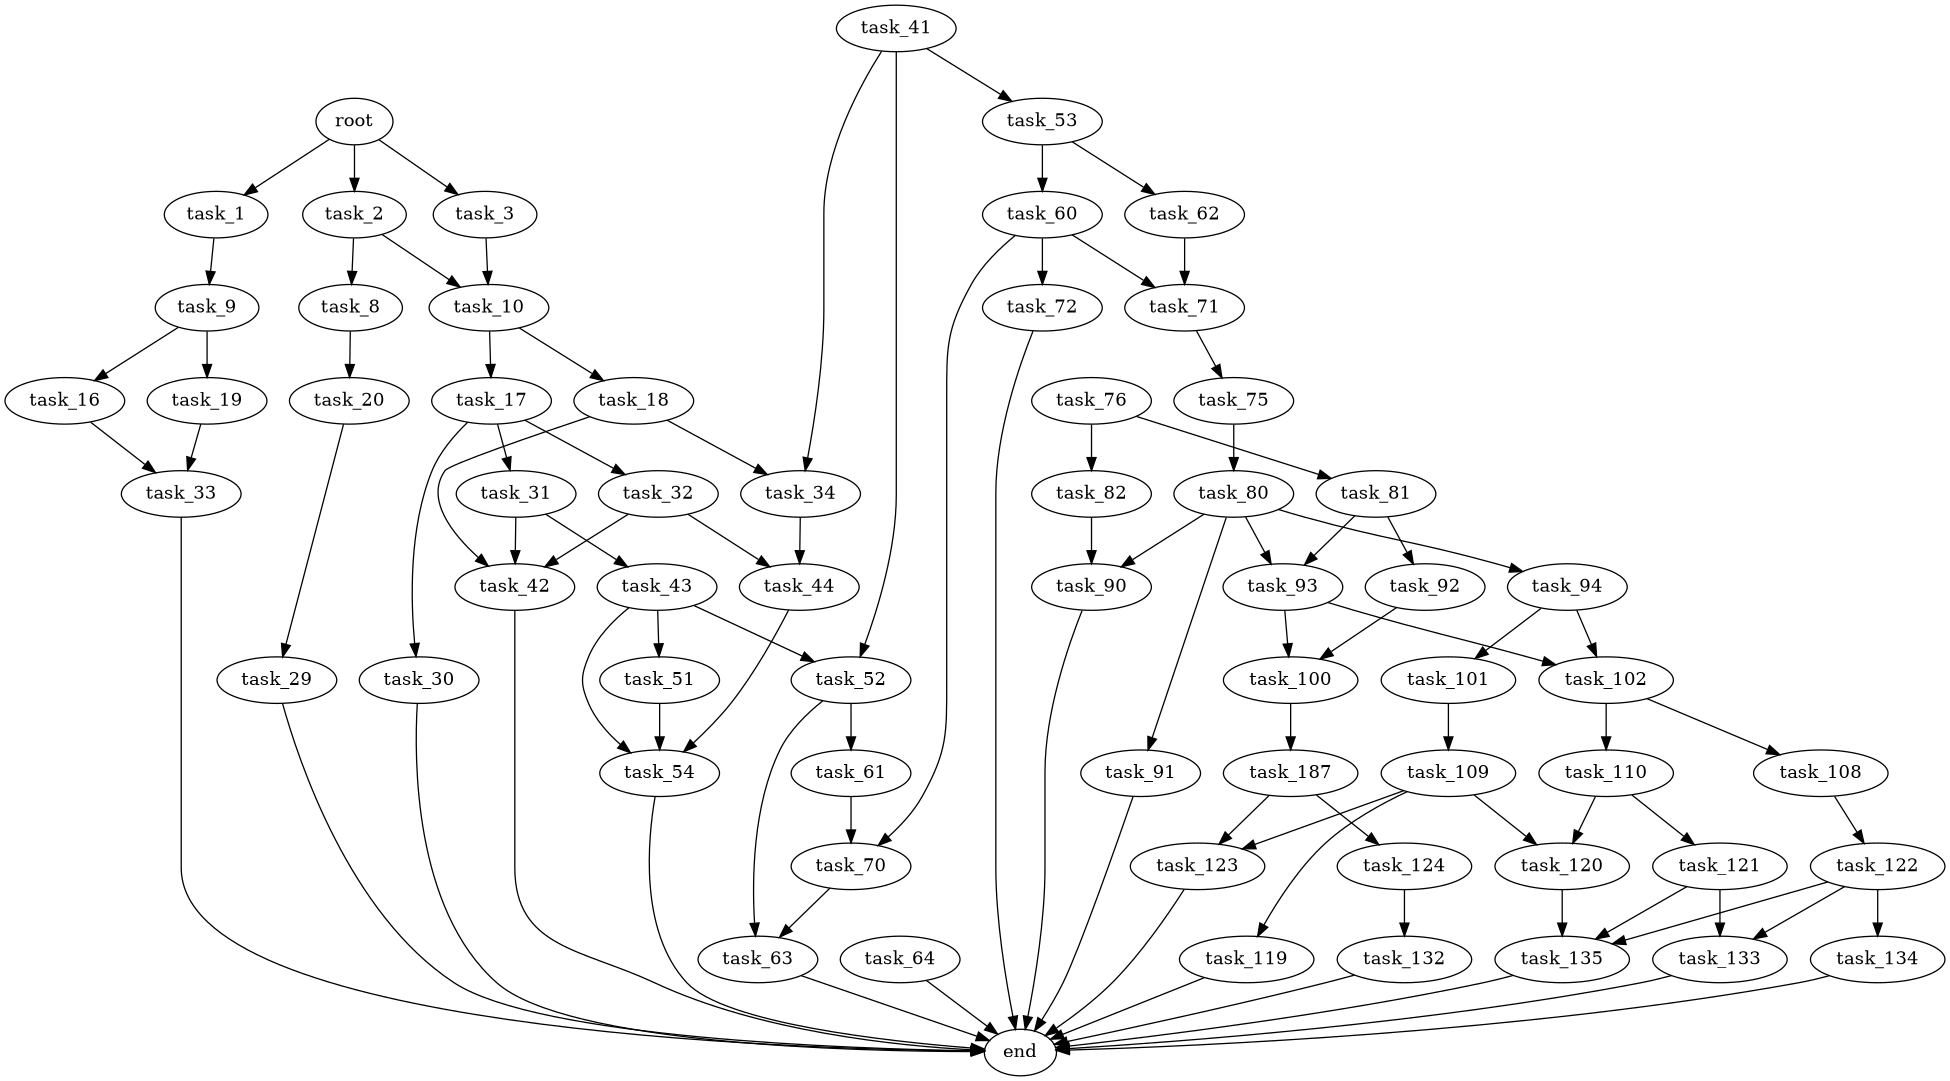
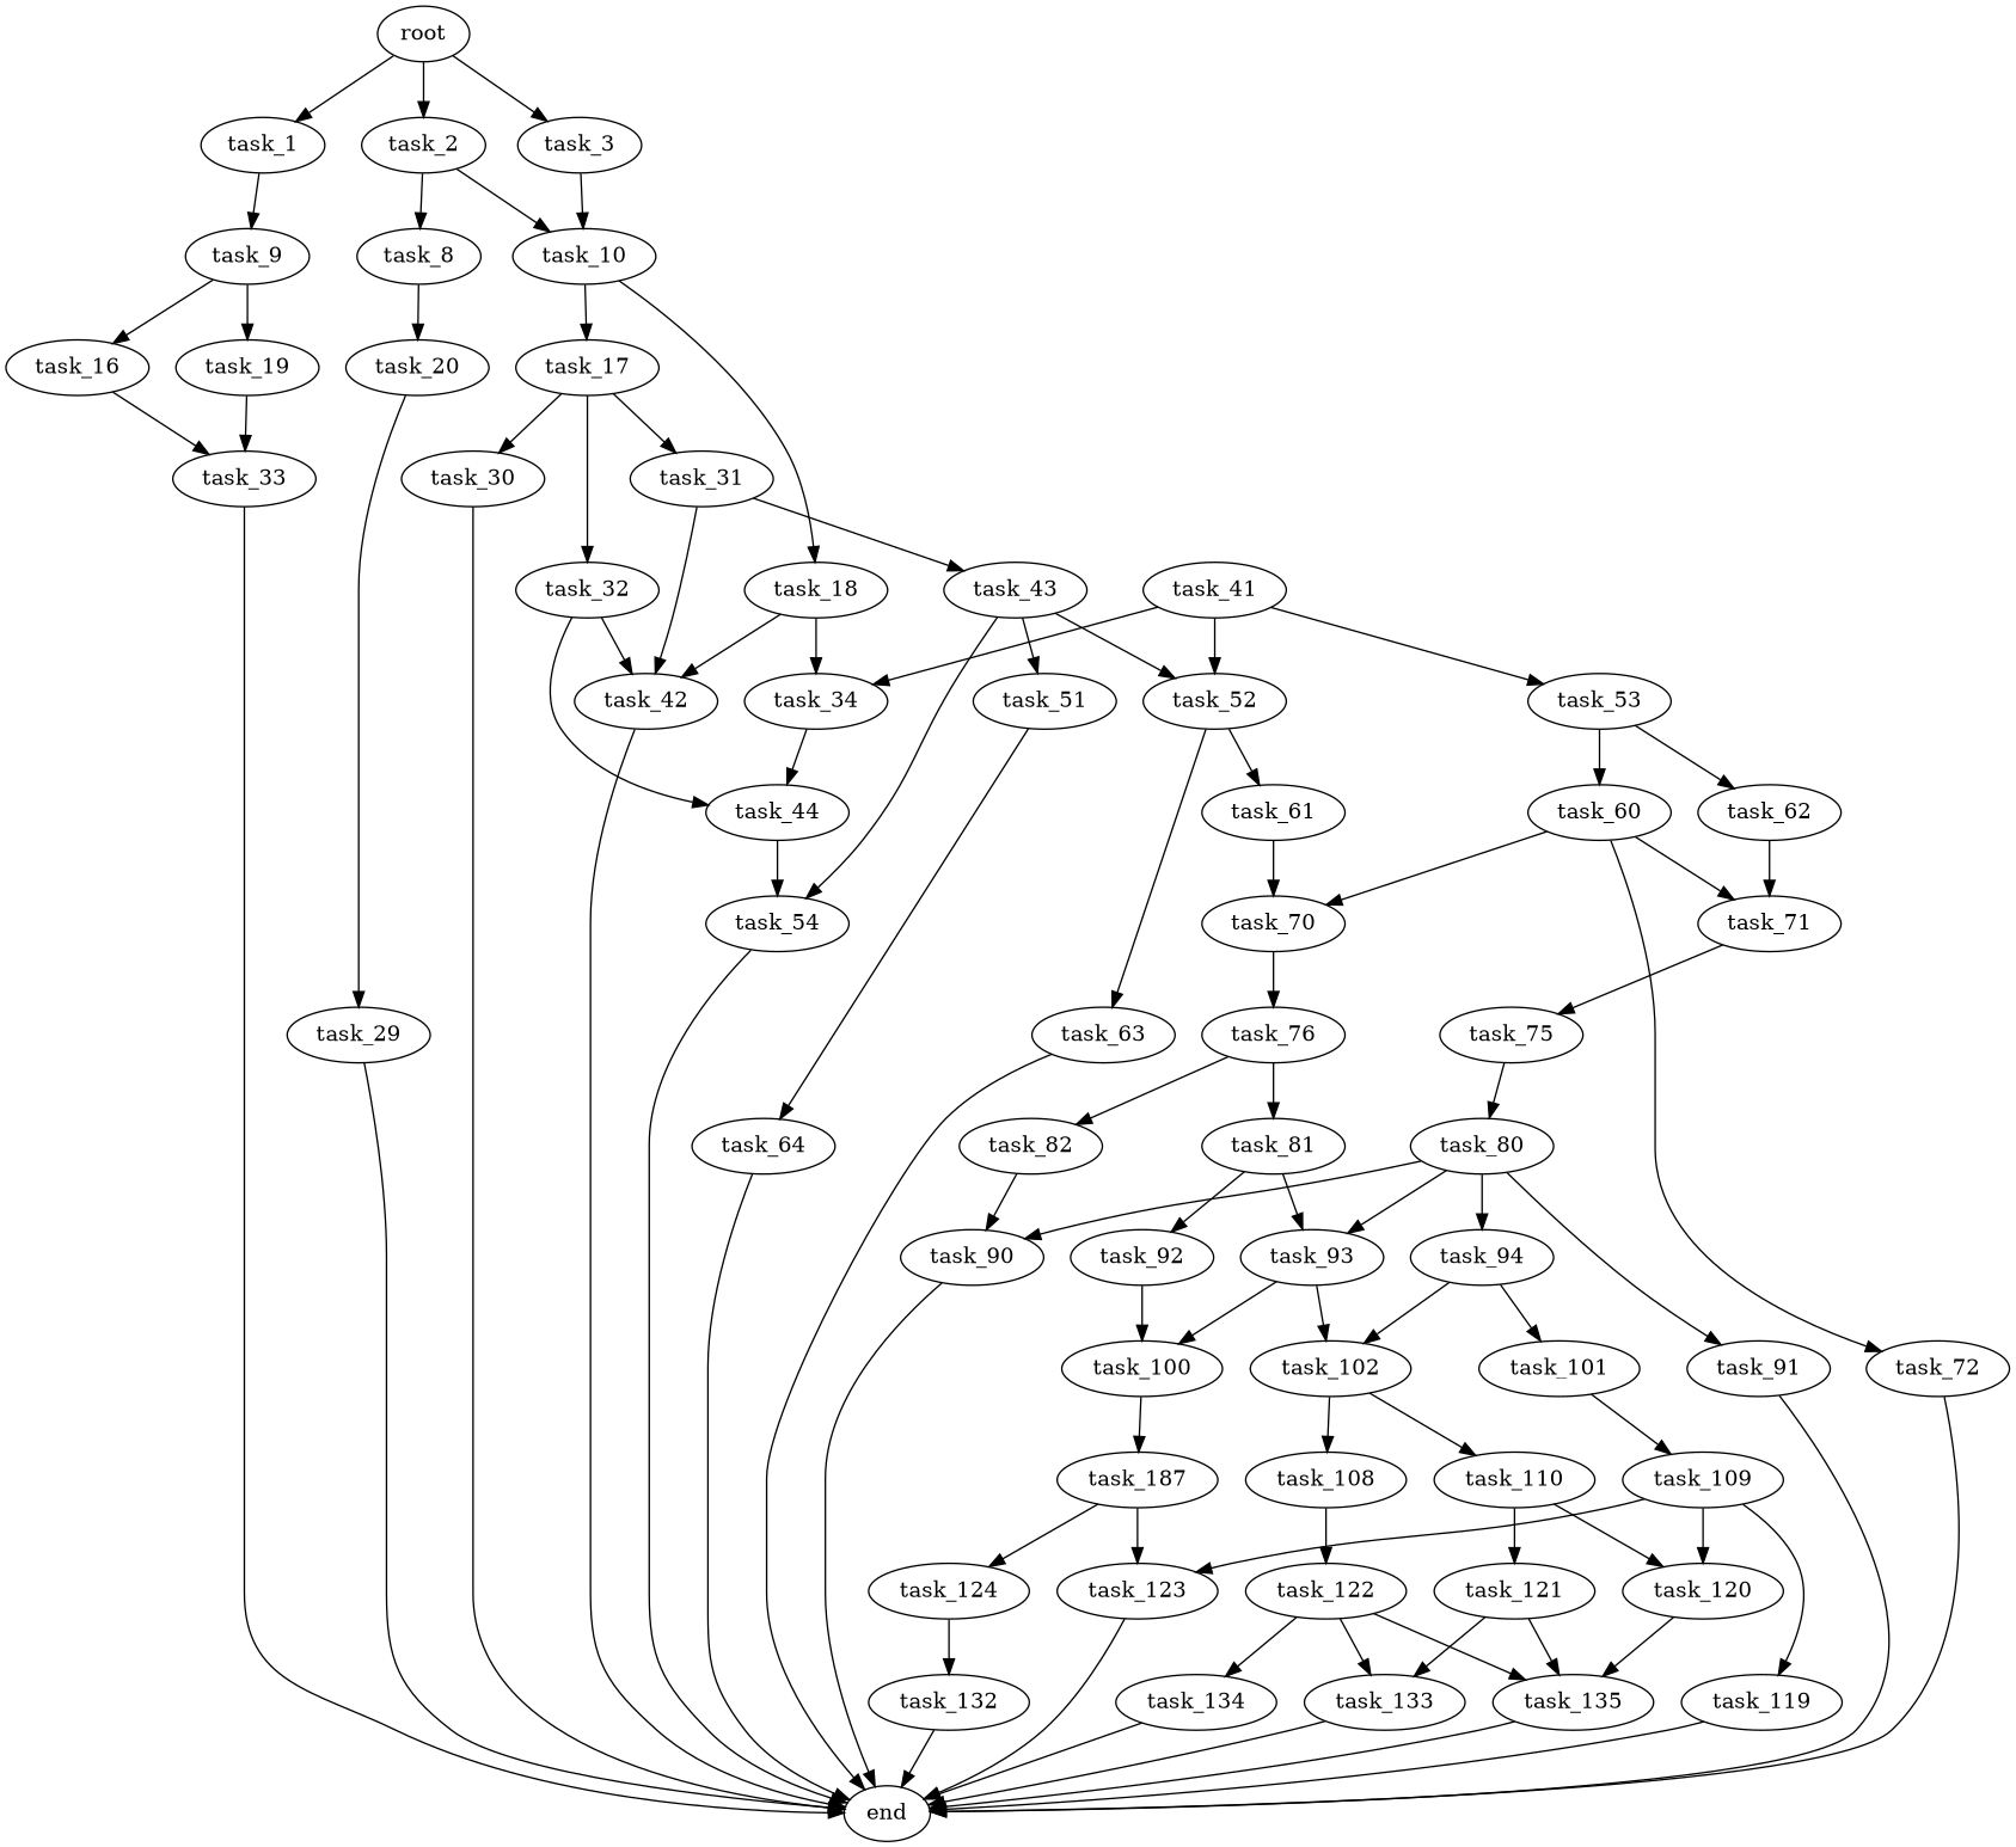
  digraph {
    root
    task_1
    task_2
    task_3
    task_9
    task_8
    task_10
    task_16
    task_19
    task_20
    task_17
    task_18
    task_33
    task_29
    task_30
    task_31
    task_32
    task_34
    task_42
    end
    task_43
    task_44
    task_52
    task_51
    task_54
    task_41
    task_53
    task_61
    task_63
    task_64
    task_60
    task_62
    task_70
    task_71
    task_72
    task_76
    task_75
    task_81
    task_82
    task_80
    task_93
    task_92
    task_90
    task_91
    task_94
    task_100
    task_102
    task_101
    n49 [label=task_187]
    task_108
    task_110
    task_109
    task_123
    task_124
    task_122
    task_120
    task_121
    task_119
    task_132
    task_135
    task_133
    task_134
    root -> task_1
    root -> task_2
    root -> task_3
    task_1 -> task_9
    task_2 -> task_8
    task_2 -> task_10
    task_3 -> task_10
    task_9 -> task_16
    task_9 -> task_19
    task_8 -> task_20
    task_10 -> task_17
    task_10 -> task_18
    task_16 -> task_33
    task_19 -> task_33
    task_20 -> task_29
    task_17 -> task_30
    task_17 -> task_31
    task_17 -> task_32
    task_18 -> task_34
    task_18 -> task_42
    task_33 -> end
    task_29 -> end
    task_30 -> end
    task_31 -> task_42
    task_31 -> task_43
    task_32 -> task_42
    task_32 -> task_44
    task_34 -> task_44
    task_42 -> end
    task_43 -> task_52
    task_43 -> task_51
    task_43 -> task_54
    task_44 -> task_54
    task_52 -> task_61
    task_52 -> task_63
-   task_51 -> task_54
+   task_51 -> task_64
    task_54 -> end
    task_41 -> task_34
    task_41 -> task_52
    task_41 -> task_53
    task_53 -> task_60
    task_53 -> task_62
    task_61 -> task_70
    task_63 -> end
    task_64 -> end
    task_60 -> task_70
    task_60 -> task_71
    task_60 -> task_72
    task_62 -> task_71
-   task_70 -> task_63
+   task_70 -> task_76
    task_71 -> task_75
    task_72 -> end
    task_76 -> task_81
    task_76 -> task_82
    task_75 -> task_80
    task_81 -> task_93
    task_81 -> task_92
    task_82 -> task_90
    task_80 -> task_93
    task_80 -> task_90
    task_80 -> task_91
    task_80 -> task_94
    task_93 -> task_100
    task_93 -> task_102
    task_92 -> task_100
    task_90 -> end
    task_91 -> end
    task_94 -> task_102
    task_94 -> task_101
    task_100 -> n49
    task_102 -> task_108
    task_102 -> task_110
    task_101 -> task_109
    n49 -> task_123
    n49 -> task_124
    task_108 -> task_122
    task_110 -> task_120
    task_110 -> task_121
    task_109 -> task_123
    task_109 -> task_120
    task_109 -> task_119
    task_123 -> end
    task_124 -> task_132
    task_122 -> task_135
    task_122 -> task_133
    task_122 -> task_134
    task_120 -> task_135
    task_121 -> task_135
    task_121 -> task_133
    task_119 -> end
    task_132 -> end
    task_135 -> end
    task_133 -> end
    task_134 -> end
  }
